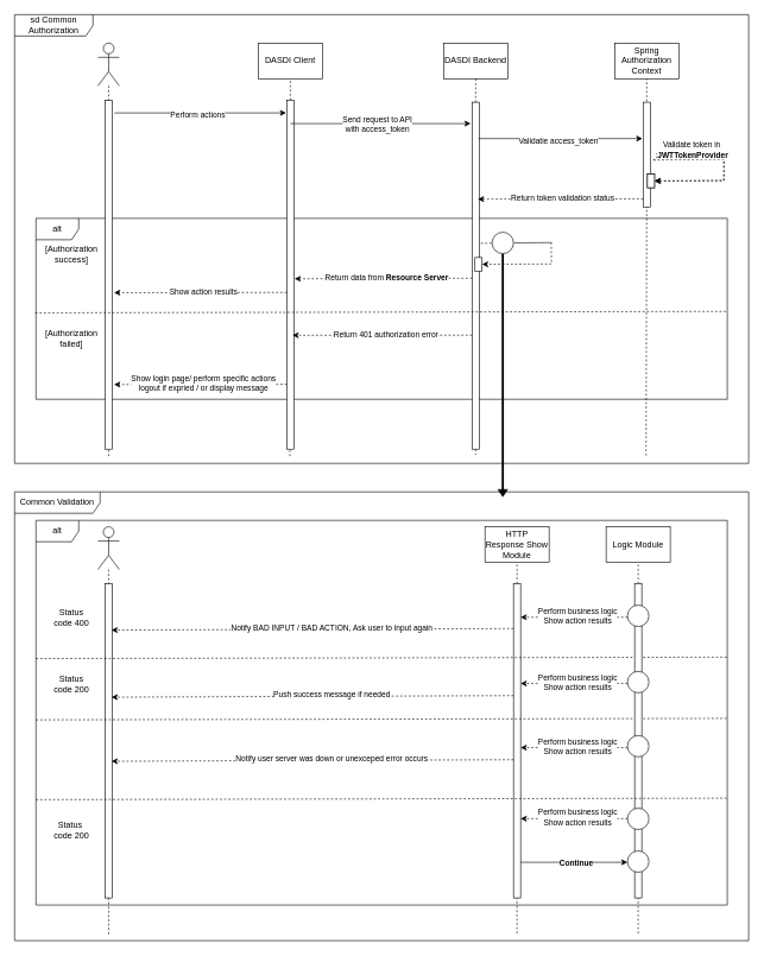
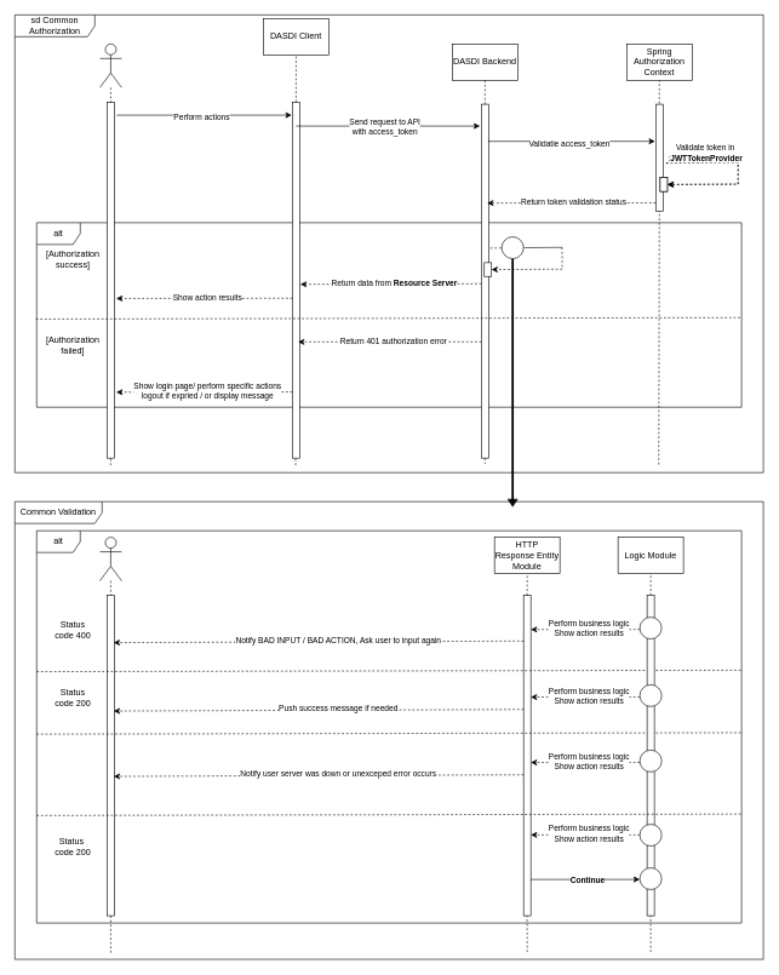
  <mxCell id="0" />
  <mxCell id="1" parent="0" />
  <mxCell id="2" value="Common Validation" style="shape=umlFrame;whiteSpace=wrap;html=1;width=120;height=30;" parent="1" vertex="1"><mxGeometry x="20" y="690" width="1030" height="630" as="geometry" /></mxCell>
  <mxCell id="3" value="" style="endArrow=none;dashed=1;html=1;rounded=0;startArrow=none;entryX=0.5;entryY=1;entryDx=0;entryDy=0;" parent="1" edge="1"><mxGeometry width="50" height="50" relative="1" as="geometry"><mxPoint x="725" y="1310" as="sourcePoint" /><mxPoint x="724.76" y="1169" as="targetPoint" /><Array as="points" /></mxGeometry></mxCell>
  <mxCell id="4" value="" style="endArrow=none;dashed=1;html=1;rounded=0;startArrow=none;entryX=0.5;entryY=1;entryDx=0;entryDy=0;" parent="1" edge="1"><mxGeometry width="50" height="50" relative="1" as="geometry"><mxPoint x="666.76" y="618" as="sourcePoint" /><mxPoint x="666.94" y="638" as="targetPoint" /><Array as="points" /></mxGeometry></mxCell>
  <mxCell id="5" value="sd Common Authorization" style="shape=umlFrame;whiteSpace=wrap;html=1;width=110;height=30;" parent="1" vertex="1"><mxGeometry x="20" y="20" width="1030" height="630" as="geometry" /></mxCell>
  <mxCell id="6" value="" style="endArrow=none;dashed=1;html=1;rounded=0;startArrow=none;entryX=0.5;entryY=1;entryDx=0;entryDy=0;exitX=0.375;exitY=0.984;exitDx=0;exitDy=0;exitPerimeter=0;" parent="1" source="5" edge="1"><mxGeometry width="50" height="50" relative="1" as="geometry"><mxPoint x="406.76" y="610" as="sourcePoint" /><mxPoint x="406.7" y="570" as="targetPoint" /><Array as="points" /></mxGeometry></mxCell>
  <mxCell id="7" value="alt" style="shape=umlFrame;whiteSpace=wrap;html=1;" parent="1" vertex="1"><mxGeometry x="50" y="306" width="970" height="254" as="geometry" /></mxCell>
  <mxCell id="8" value="" style="rounded=0;whiteSpace=wrap;html=1;" parent="1" vertex="1"><mxGeometry x="401.94" y="140" width="10" height="490" as="geometry" /></mxCell>
  <mxCell id="9" value="" style="rounded=0;whiteSpace=wrap;html=1;" parent="1" vertex="1"><mxGeometry x="146.94" y="140" width="10" height="490" as="geometry" /></mxCell>
  <mxCell id="10" value="" style="shape=umlActor;verticalLabelPosition=bottom;verticalAlign=top;html=1;outlineConnect=0;" parent="1" vertex="1"><mxGeometry x="136.94" y="60" width="30" height="60" as="geometry" /></mxCell>
- <mxCell id="11" value="DASDI Client" style="rounded=0;whiteSpace=wrap;html=1;" parent="1" vertex="1"><mxGeometry x="361.94" y="60" width="90" height="50" as="geometry" /></mxCell>
+ <mxCell id="11" value="DASDI Client" style="rounded=0;whiteSpace=wrap;html=1;" parent="1" vertex="1"><mxGeometry x="361.94" y="25" width="90" height="50" as="geometry" /></mxCell>
  <mxCell id="12" value="DASDI Backend" style="rounded=0;whiteSpace=wrap;html=1;" parent="1" vertex="1"><mxGeometry x="621.94" y="60" width="90" height="50" as="geometry" /></mxCell>
  <mxCell id="13" value="Spring&lt;br&gt;Authorization Context" style="rounded=0;whiteSpace=wrap;html=1;" parent="1" vertex="1"><mxGeometry x="861.94" y="60" width="90" height="50" as="geometry" /></mxCell>
  <mxCell id="14" value="" style="endArrow=none;dashed=1;html=1;rounded=0;startArrow=none;entryX=0.5;entryY=1;entryDx=0;entryDy=0;exitX=0.128;exitY=0.984;exitDx=0;exitDy=0;exitPerimeter=0;" parent="1" source="5" target="9" edge="1"><mxGeometry width="50" height="50" relative="1" as="geometry"><mxPoint x="160" y="620" as="sourcePoint" /><mxPoint x="151.94" y="542" as="targetPoint" /><Array as="points" /></mxGeometry></mxCell>
  <mxCell id="15" value="" style="endArrow=classic;html=1;rounded=0;" parent="1" edge="1"><mxGeometry width="50" height="50" relative="1" as="geometry"><mxPoint x="160" y="158" as="sourcePoint" /><mxPoint x="400.94" y="158" as="targetPoint" /></mxGeometry></mxCell>
  <mxCell id="16" value="Perform actions" style="edgeLabel;html=1;align=center;verticalAlign=middle;resizable=0;points=[];" parent="15" vertex="1" connectable="0"><mxGeometry x="-0.212" y="-3" relative="1" as="geometry"><mxPoint x="21" y="-1" as="offset" /></mxGeometry></mxCell>
  <mxCell id="17" value="" style="endArrow=none;dashed=1;html=1;rounded=0;entryX=0.5;entryY=1;entryDx=0;entryDy=0;startArrow=none;" parent="1" source="8" target="11" edge="1"><mxGeometry width="50" height="50" relative="1" as="geometry"><mxPoint x="406.94" y="710" as="sourcePoint" /><mxPoint x="461.94" y="90" as="targetPoint" /></mxGeometry></mxCell>
  <mxCell id="18" value="" style="endArrow=classic;html=1;rounded=0;" parent="1" edge="1"><mxGeometry width="50" height="50" relative="1" as="geometry"><mxPoint x="406.94" y="173" as="sourcePoint" /><mxPoint x="660" y="173" as="targetPoint" /></mxGeometry></mxCell>
  <mxCell id="19" value="Send request to API&lt;br&gt;with access_token" style="edgeLabel;html=1;align=center;verticalAlign=middle;resizable=0;points=[];" parent="18" vertex="1" connectable="0"><mxGeometry x="-0.212" y="-3" relative="1" as="geometry"><mxPoint x="22" y="-3" as="offset" /></mxGeometry></mxCell>
  <mxCell id="20" value="" style="endArrow=none;dashed=1;html=1;rounded=0;entryX=0.5;entryY=1;entryDx=0;entryDy=0;startArrow=none;" parent="1" source="22" target="12" edge="1"><mxGeometry width="50" height="50" relative="1" as="geometry"><mxPoint x="666.94" y="810" as="sourcePoint" /><mxPoint x="691.94" y="140" as="targetPoint" /></mxGeometry></mxCell>
  <mxCell id="21" value="" style="endArrow=none;dashed=1;html=1;rounded=0;entryX=0.5;entryY=1;entryDx=0;entryDy=0;startArrow=none;" parent="1" edge="1"><mxGeometry width="50" height="50" relative="1" as="geometry"><mxPoint x="906.94" y="190" as="sourcePoint" /><mxPoint x="906.94" y="110" as="targetPoint" /></mxGeometry></mxCell>
  <mxCell id="22" value="" style="rounded=0;whiteSpace=wrap;html=1;" parent="1" vertex="1"><mxGeometry x="661.94" y="143" width="10" height="487" as="geometry" /></mxCell>
  <mxCell id="23" value="" style="endArrow=classic;html=1;rounded=0;" parent="1" edge="1"><mxGeometry width="50" height="50" relative="1" as="geometry"><mxPoint x="670.94" y="194" as="sourcePoint" /><mxPoint x="900.94" y="194" as="targetPoint" /></mxGeometry></mxCell>
  <mxCell id="24" value="Validatie access_token" style="edgeLabel;html=1;align=center;verticalAlign=middle;resizable=0;points=[];" parent="23" vertex="1" connectable="0"><mxGeometry x="-0.212" y="-3" relative="1" as="geometry"><mxPoint x="21" y="-1" as="offset" /></mxGeometry></mxCell>
  <mxCell id="25" value="" style="rounded=0;whiteSpace=wrap;html=1;" parent="1" vertex="1"><mxGeometry x="901.94" y="143" width="10" height="147" as="geometry" /></mxCell>
  <mxCell id="26" value="" style="rounded=0;whiteSpace=wrap;html=1;" parent="1" vertex="1"><mxGeometry x="907.94" y="244" width="10" height="19" as="geometry" /></mxCell>
  <mxCell id="27" value="" style="endArrow=classic;html=1;rounded=0;dashed=1;exitX=1.138;exitY=0.73;exitDx=0;exitDy=0;exitPerimeter=0;entryX=1;entryY=0.5;entryDx=0;entryDy=0;" parent="1" target="26" edge="1"><mxGeometry x="-0.597" width="50" height="50" relative="1" as="geometry"><mxPoint x="916.32" y="224" as="sourcePoint" /><mxPoint x="914.94" y="244" as="targetPoint" /><Array as="points"><mxPoint x="1015.24" y="223" /><mxPoint x="1015.24" y="253" /></Array><mxPoint as="offset" /></mxGeometry></mxCell>
  <mxCell id="28" value="" style="endArrow=classic;html=1;rounded=0;dashed=1;" parent="1" edge="1"><mxGeometry width="50" height="50" relative="1" as="geometry"><mxPoint x="901.94" y="278.66" as="sourcePoint" /><mxPoint x="670" y="279" as="targetPoint" /></mxGeometry></mxCell>
  <mxCell id="29" value="Return token validation status" style="edgeLabel;html=1;align=center;verticalAlign=middle;resizable=0;points=[];" parent="28" vertex="1" connectable="0"><mxGeometry x="-0.14" y="2" relative="1" as="geometry"><mxPoint x="-13" y="-4" as="offset" /></mxGeometry></mxCell>
  <mxCell id="30" value="" style="endArrow=none;dashed=1;html=1;rounded=0;" parent="1" source="10" target="9" edge="1"><mxGeometry width="50" height="50" relative="1" as="geometry"><mxPoint x="151.94" y="120" as="sourcePoint" /><mxPoint x="151.94" y="493" as="targetPoint" /></mxGeometry></mxCell>
  <mxCell id="31" value="" style="rounded=0;whiteSpace=wrap;html=1;" parent="1" vertex="1"><mxGeometry x="907.94" y="244" width="10" height="19" as="geometry" /></mxCell>
  <mxCell id="32" value="Validate token in&lt;br&gt;:&lt;b&gt;JWTTokenProvider&lt;/b&gt;" style="endArrow=classic;html=1;rounded=0;dashed=1;exitX=1.138;exitY=0.73;exitDx=0;exitDy=0;exitPerimeter=0;entryX=1;entryY=0.5;entryDx=0;entryDy=0;" parent="1" target="31" edge="1"><mxGeometry x="-0.524" y="13" width="50" height="50" relative="1" as="geometry"><mxPoint x="916.32" y="224" as="sourcePoint" /><mxPoint x="914.94" y="244" as="targetPoint" /><Array as="points"><mxPoint x="1015.24" y="223" /><mxPoint x="1015.24" y="253" /></Array><mxPoint as="offset" /></mxGeometry></mxCell>
  <mxCell id="33" value="" style="rounded=0;whiteSpace=wrap;html=1;" parent="1" vertex="1"><mxGeometry x="665.94" y="361" width="10" height="19" as="geometry" /></mxCell>
  <mxCell id="34" value="" style="endArrow=classic;html=1;rounded=0;dashed=1;entryX=1;entryY=0.5;entryDx=0;entryDy=0;startArrow=none;" parent="1" edge="1"><mxGeometry x="-0.747" y="11" width="50" height="50" relative="1" as="geometry"><mxPoint x="773" y="340" as="sourcePoint" /><mxPoint x="675.94" y="370.5" as="targetPoint" /><Array as="points"><mxPoint x="773.24" y="370" /></Array><mxPoint as="offset" /></mxGeometry></mxCell>
  <mxCell id="35" value="" style="endArrow=classic;html=1;rounded=0;dashed=1;entryX=1.089;entryY=0.512;entryDx=0;entryDy=0;entryPerimeter=0;" parent="1" target="8" edge="1"><mxGeometry width="50" height="50" relative="1" as="geometry"><mxPoint x="661.94" y="390" as="sourcePoint" /><mxPoint x="470" y="400" as="targetPoint" /></mxGeometry></mxCell>
  <mxCell id="36" value="Return data from &lt;b&gt;Resource Server&lt;/b&gt;" style="edgeLabel;html=1;align=center;verticalAlign=middle;resizable=0;points=[];" parent="35" vertex="1" connectable="0"><mxGeometry x="-0.14" y="2" relative="1" as="geometry"><mxPoint x="-13" y="-4" as="offset" /></mxGeometry></mxCell>
  <mxCell id="37" value="" style="endArrow=classic;html=1;rounded=0;dashed=1;entryX=0.381;entryY=0.332;entryDx=0;entryDy=0;entryPerimeter=0;" parent="1" edge="1"><mxGeometry width="50" height="50" relative="1" as="geometry"><mxPoint x="401.94" y="410" as="sourcePoint" /><mxPoint x="159.57" y="410.328" as="targetPoint" /></mxGeometry></mxCell>
  <mxCell id="38" value="Show action results" style="edgeLabel;html=1;align=center;verticalAlign=middle;resizable=0;points=[];" parent="37" vertex="1" connectable="0"><mxGeometry x="-0.14" y="2" relative="1" as="geometry"><mxPoint x="-13" y="-4" as="offset" /></mxGeometry></mxCell>
  <mxCell id="39" value="" style="endArrow=none;dashed=1;html=1;rounded=0;exitX=-0.001;exitY=0.546;exitDx=0;exitDy=0;exitPerimeter=0;entryX=0.999;entryY=0.538;entryDx=0;entryDy=0;entryPerimeter=0;" parent="1" edge="1"><mxGeometry width="50" height="50" relative="1" as="geometry"><mxPoint x="49.03" y="438.684" as="sourcePoint" /><mxPoint x="1019.03" y="436.652" as="targetPoint" /></mxGeometry></mxCell>
  <mxCell id="40" value="[Authorization success]" style="text;html=1;strokeColor=none;fillColor=none;align=center;verticalAlign=middle;whiteSpace=wrap;rounded=0;" parent="1" vertex="1"><mxGeometry x="70" y="340.5" width="60" height="30" as="geometry" /></mxCell>
  <mxCell id="41" value="[Authorization failed]" style="text;html=1;strokeColor=none;fillColor=none;align=center;verticalAlign=middle;whiteSpace=wrap;rounded=0;" parent="1" vertex="1"><mxGeometry x="70" y="460" width="60" height="30" as="geometry" /></mxCell>
  <mxCell id="42" value="" style="endArrow=none;dashed=1;html=1;rounded=0;startArrow=none;entryX=0.5;entryY=1;entryDx=0;entryDy=0;" parent="1" target="25" edge="1"><mxGeometry width="50" height="50" relative="1" as="geometry"><mxPoint x="906" y="639" as="sourcePoint" /><mxPoint x="906.7" y="570" as="targetPoint" /><Array as="points" /></mxGeometry></mxCell>
  <mxCell id="43" value="" style="endArrow=classic;html=1;rounded=0;dashed=1;entryX=0.371;entryY=0.393;entryDx=0;entryDy=0;entryPerimeter=0;" parent="1" edge="1"><mxGeometry width="50" height="50" relative="1" as="geometry"><mxPoint x="661.94" y="470" as="sourcePoint" /><mxPoint x="409.87" y="470.102" as="targetPoint" /></mxGeometry></mxCell>
  <mxCell id="44" value="Return 401 authorization error" style="edgeLabel;html=1;align=center;verticalAlign=middle;resizable=0;points=[];" parent="43" vertex="1" connectable="0"><mxGeometry x="-0.14" y="2" relative="1" as="geometry"><mxPoint x="-13" y="-4" as="offset" /></mxGeometry></mxCell>
  <mxCell id="45" value="" style="endArrow=classic;html=1;rounded=0;dashed=1;entryX=0.381;entryY=0.332;entryDx=0;entryDy=0;entryPerimeter=0;" parent="1" edge="1"><mxGeometry width="50" height="50" relative="1" as="geometry"><mxPoint x="401.94" y="539" as="sourcePoint" /><mxPoint x="159.57" y="539.328" as="targetPoint" /></mxGeometry></mxCell>
  <mxCell id="46" value="Show login page/ perform specific actions&lt;br&gt;logout if expried / or display message" style="edgeLabel;html=1;align=center;verticalAlign=middle;resizable=0;points=[];" parent="45" vertex="1" connectable="0"><mxGeometry x="-0.14" y="2" relative="1" as="geometry"><mxPoint x="-13" y="-4" as="offset" /></mxGeometry></mxCell>
  <mxCell id="47" value="alt" style="shape=umlFrame;whiteSpace=wrap;html=1;" parent="1" vertex="1"><mxGeometry x="50" y="730" width="970" height="540" as="geometry" /></mxCell>
  <mxCell id="48" value="" style="rounded=0;whiteSpace=wrap;html=1;" parent="1" vertex="1"><mxGeometry x="720" y="819" width="10" height="441" as="geometry" /></mxCell>
  <mxCell id="49" value="" style="rounded=0;whiteSpace=wrap;html=1;" parent="1" vertex="1"><mxGeometry x="146.94" y="819" width="10" height="441" as="geometry" /></mxCell>
  <mxCell id="50" value="" style="shape=umlActor;verticalLabelPosition=bottom;verticalAlign=top;html=1;outlineConnect=0;" parent="1" vertex="1"><mxGeometry x="136.94" y="739" width="30" height="60" as="geometry" /></mxCell>
- <mxCell id="51" value="HTTP Response Show&lt;br&gt;Module" style="rounded=0;whiteSpace=wrap;html=1;" parent="1" vertex="1"><mxGeometry x="680" y="739" width="90" height="50" as="geometry" /></mxCell>
+ <mxCell id="51" value="HTTP Response Entity&lt;br&gt;Module" style="rounded=0;whiteSpace=wrap;html=1;" parent="1" vertex="1"><mxGeometry x="680" y="739" width="90" height="50" as="geometry" /></mxCell>
  <mxCell id="52" value="" style="endArrow=none;dashed=1;html=1;rounded=0;startArrow=none;entryX=0.5;entryY=1;entryDx=0;entryDy=0;" parent="1" target="49" edge="1"><mxGeometry width="50" height="50" relative="1" as="geometry"><mxPoint x="152" y="1311" as="sourcePoint" /><mxPoint x="151.94" y="1221" as="targetPoint" /><Array as="points" /></mxGeometry></mxCell>
  <mxCell id="53" value="" style="endArrow=none;dashed=1;html=1;rounded=0;entryX=0.5;entryY=1;entryDx=0;entryDy=0;startArrow=none;" parent="1" source="48" target="51" edge="1"><mxGeometry width="50" height="50" relative="1" as="geometry"><mxPoint x="725" y="1389" as="sourcePoint" /><mxPoint x="780" y="769" as="targetPoint" /></mxGeometry></mxCell>
  <mxCell id="54" value="" style="endArrow=none;dashed=1;html=1;rounded=0;" parent="1" source="50" target="49" edge="1"><mxGeometry width="50" height="50" relative="1" as="geometry"><mxPoint x="151.94" y="799" as="sourcePoint" /><mxPoint x="151.94" y="1172" as="targetPoint" /></mxGeometry></mxCell>
  <mxCell id="55" value="" style="endArrow=classic;html=1;rounded=0;dashed=1;" parent="1" edge="1"><mxGeometry width="50" height="50" relative="1" as="geometry"><mxPoint x="880" y="866" as="sourcePoint" /><mxPoint x="730" y="866" as="targetPoint" /></mxGeometry></mxCell>
  <mxCell id="56" value="Perform business logic&lt;br&gt;Show action results" style="edgeLabel;html=1;align=center;verticalAlign=middle;resizable=0;points=[];" parent="55" vertex="1" connectable="0"><mxGeometry x="-0.14" y="2" relative="1" as="geometry"><mxPoint x="-6" y="-4" as="offset" /></mxGeometry></mxCell>
  <mxCell id="57" value="" style="endArrow=classic;html=1;rounded=0;dashed=1;" parent="1" edge="1"><mxGeometry width="50" height="50" relative="1" as="geometry"><mxPoint x="880" y="959" as="sourcePoint" /><mxPoint x="730" y="959" as="targetPoint" /></mxGeometry></mxCell>
  <mxCell id="58" value="Perform business logic&lt;br&gt;Show action results" style="edgeLabel;html=1;align=center;verticalAlign=middle;resizable=0;points=[];" parent="57" vertex="1" connectable="0"><mxGeometry x="-0.14" y="2" relative="1" as="geometry"><mxPoint x="-6" y="-4" as="offset" /></mxGeometry></mxCell>
  <mxCell id="59" value="" style="endArrow=classic;html=1;rounded=0;dashed=1;" parent="1" edge="1"><mxGeometry width="50" height="50" relative="1" as="geometry"><mxPoint x="880" y="1049" as="sourcePoint" /><mxPoint x="730" y="1049" as="targetPoint" /></mxGeometry></mxCell>
  <mxCell id="60" value="Perform business logic&lt;br&gt;Show action results" style="edgeLabel;html=1;align=center;verticalAlign=middle;resizable=0;points=[];" parent="59" vertex="1" connectable="0"><mxGeometry x="-0.14" y="2" relative="1" as="geometry"><mxPoint x="-6" y="-4" as="offset" /></mxGeometry></mxCell>
  <mxCell id="61" value="" style="endArrow=classic;html=1;rounded=0;entryX=0.906;entryY=0.035;entryDx=0;entryDy=0;entryPerimeter=0;dashed=1;" parent="1" edge="1"><mxGeometry width="50" height="50" relative="1" as="geometry"><mxPoint x="720" y="1066" as="sourcePoint" /><mxPoint x="156" y="1068.19" as="targetPoint" /></mxGeometry></mxCell>
  <mxCell id="62" value="Notify user server was down or unexceped error occurs" style="edgeLabel;html=1;align=center;verticalAlign=middle;resizable=0;points=[];" parent="61" vertex="1" connectable="0"><mxGeometry x="-0.14" y="2" relative="1" as="geometry"><mxPoint x="-13" y="-4" as="offset" /></mxGeometry></mxCell>
  <mxCell id="63" value="" style="endArrow=none;html=1;rounded=0;strokeWidth=3;startArrow=none;" parent="1" target="65" edge="1"><mxGeometry width="50" height="50" relative="1" as="geometry"><mxPoint x="705" y="690" as="sourcePoint" /><mxPoint x="720" y="340" as="targetPoint" /></mxGeometry></mxCell>
  <mxCell id="64" value="" style="endArrow=none;html=1;rounded=0;dashed=1;exitX=1.138;exitY=0.73;exitDx=0;exitDy=0;exitPerimeter=0;entryX=1;entryY=0.5;entryDx=0;entryDy=0;" parent="1" target="65" edge="1"><mxGeometry x="0.007" y="7" width="50" height="50" relative="1" as="geometry"><mxPoint x="674.32" y="341" as="sourcePoint" /><mxPoint x="675.94" y="370.5" as="targetPoint" /><Array as="points"><mxPoint x="773.24" y="340" /></Array><mxPoint as="offset" /></mxGeometry></mxCell>
  <mxCell id="65" value="" style="ellipse;whiteSpace=wrap;html=1;aspect=fixed;" parent="1" vertex="1"><mxGeometry x="690" y="325.5" width="30" height="30" as="geometry" /></mxCell>
  <mxCell id="66" value="" style="triangle;whiteSpace=wrap;html=1;rotation=90;fillColor=#0D0D0D;" parent="1" vertex="1"><mxGeometry x="700" y="685" width="10" height="13.33" as="geometry" /></mxCell>
  <mxCell id="67" value="" style="endArrow=none;html=1;rounded=0;strokeWidth=2;exitX=0.665;exitY=0.002;exitDx=0;exitDy=0;exitPerimeter=0;" parent="1" source="2" target="66" edge="1"><mxGeometry width="50" height="50" relative="1" as="geometry"><mxPoint x="704.95" y="691.22" as="sourcePoint" /><mxPoint x="705" y="355.5" as="targetPoint" /></mxGeometry></mxCell>
  <mxCell id="68" value="Status code 400" style="text;html=1;strokeColor=none;fillColor=none;align=center;verticalAlign=middle;whiteSpace=wrap;rounded=0;" parent="1" vertex="1"><mxGeometry x="70" y="852" width="60" height="30" as="geometry" /></mxCell>
  <mxCell id="69" value="" style="endArrow=classic;html=1;rounded=0;entryX=0.906;entryY=0.035;entryDx=0;entryDy=0;entryPerimeter=0;dashed=1;" parent="1" edge="1"><mxGeometry width="50" height="50" relative="1" as="geometry"><mxPoint x="720" y="881.86" as="sourcePoint" /><mxPoint x="156" y="884.05" as="targetPoint" /></mxGeometry></mxCell>
  <mxCell id="70" value="Notify BAD INPUT / BAD ACTION, Ask user to input again" style="edgeLabel;html=1;align=center;verticalAlign=middle;resizable=0;points=[];" parent="69" vertex="1" connectable="0"><mxGeometry x="-0.14" y="2" relative="1" as="geometry"><mxPoint x="-13" y="-4" as="offset" /></mxGeometry></mxCell>
  <mxCell id="71" value="" style="endArrow=none;dashed=1;html=1;rounded=0;exitX=-0.001;exitY=0.546;exitDx=0;exitDy=0;exitPerimeter=0;entryX=0.999;entryY=0.538;entryDx=0;entryDy=0;entryPerimeter=0;" parent="1" edge="1"><mxGeometry width="50" height="50" relative="1" as="geometry"><mxPoint x="50" y="924.034" as="sourcePoint" /><mxPoint x="1020" y="922.002" as="targetPoint" /></mxGeometry></mxCell>
  <mxCell id="72" value="Status code 200" style="text;html=1;strokeColor=none;fillColor=none;align=center;verticalAlign=middle;whiteSpace=wrap;rounded=0;" parent="1" vertex="1"><mxGeometry x="70" y="945" width="60" height="30" as="geometry" /></mxCell>
  <mxCell id="73" value="" style="endArrow=none;dashed=1;html=1;rounded=0;exitX=-0.001;exitY=0.546;exitDx=0;exitDy=0;exitPerimeter=0;entryX=0.999;entryY=0.538;entryDx=0;entryDy=0;entryPerimeter=0;" parent="1" edge="1"><mxGeometry width="50" height="50" relative="1" as="geometry"><mxPoint x="50" y="1010.034" as="sourcePoint" /><mxPoint x="1020" y="1008.002" as="targetPoint" /></mxGeometry></mxCell>
  <mxCell id="74" value="" style="endArrow=classic;html=1;rounded=0;entryX=0.906;entryY=0.035;entryDx=0;entryDy=0;entryPerimeter=0;dashed=1;" parent="1" edge="1"><mxGeometry width="50" height="50" relative="1" as="geometry"><mxPoint x="720" y="976" as="sourcePoint" /><mxPoint x="156" y="978.19" as="targetPoint" /></mxGeometry></mxCell>
  <mxCell id="75" value="Push success message if needed" style="edgeLabel;html=1;align=center;verticalAlign=middle;resizable=0;points=[];" parent="74" vertex="1" connectable="0"><mxGeometry x="-0.14" y="2" relative="1" as="geometry"><mxPoint x="-13" y="-4" as="offset" /></mxGeometry></mxCell>
  <mxCell id="76" value="Logic Module" style="rounded=0;whiteSpace=wrap;html=1;" parent="1" vertex="1"><mxGeometry x="850" y="739" width="90" height="50" as="geometry" /></mxCell>
  <mxCell id="77" value="" style="endArrow=none;dashed=1;html=1;rounded=0;entryX=0.5;entryY=1;entryDx=0;entryDy=0;startArrow=none;" parent="1" edge="1"><mxGeometry width="50" height="50" relative="1" as="geometry"><mxPoint x="895" y="819" as="sourcePoint" /><mxPoint x="895" y="789" as="targetPoint" /></mxGeometry></mxCell>
  <mxCell id="78" value="" style="endArrow=none;dashed=1;html=1;rounded=0;startArrow=none;entryX=0.5;entryY=1;entryDx=0;entryDy=0;" parent="1" edge="1"><mxGeometry width="50" height="50" relative="1" as="geometry"><mxPoint x="895" y="1310" as="sourcePoint" /><mxPoint x="894.76" y="1169" as="targetPoint" /><Array as="points" /></mxGeometry></mxCell>
  <mxCell id="79" value="" style="rounded=0;whiteSpace=wrap;html=1;" parent="1" vertex="1"><mxGeometry x="890" y="819" width="10" height="441" as="geometry" /></mxCell>
  <mxCell id="80" value="Status&amp;nbsp;&lt;br&gt;code 200" style="text;html=1;strokeColor=none;fillColor=none;align=center;verticalAlign=middle;whiteSpace=wrap;rounded=0;" parent="1" vertex="1"><mxGeometry x="70" y="1150" width="60" height="30" as="geometry" /></mxCell>
  <mxCell id="81" value="" style="endArrow=none;dashed=1;html=1;rounded=0;exitX=-0.001;exitY=0.546;exitDx=0;exitDy=0;exitPerimeter=0;entryX=0.999;entryY=0.538;entryDx=0;entryDy=0;entryPerimeter=0;" parent="1" edge="1"><mxGeometry width="50" height="50" relative="1" as="geometry"><mxPoint x="50" y="1122.034" as="sourcePoint" /><mxPoint x="1020" y="1120.002" as="targetPoint" /></mxGeometry></mxCell>
  <mxCell id="82" value="" style="ellipse;whiteSpace=wrap;html=1;aspect=fixed;fontStyle=1;fontSize=20;" parent="1" vertex="1"><mxGeometry x="880" y="849" width="30" height="30" as="geometry" /></mxCell>
  <mxCell id="83" value="" style="ellipse;whiteSpace=wrap;html=1;aspect=fixed;fontStyle=1;fontSize=20;" parent="1" vertex="1"><mxGeometry x="880" y="942" width="30" height="30" as="geometry" /></mxCell>
  <mxCell id="84" value="" style="ellipse;whiteSpace=wrap;html=1;aspect=fixed;fontStyle=1;fontSize=20;" parent="1" vertex="1"><mxGeometry x="880" y="1032" width="30" height="30" as="geometry" /></mxCell>
  <mxCell id="85" value="" style="ellipse;whiteSpace=wrap;html=1;aspect=fixed;fontStyle=1;fontSize=20;" parent="1" vertex="1"><mxGeometry x="880" y="1134" width="30" height="30" as="geometry" /></mxCell>
  <mxCell id="86" value="" style="endArrow=classic;html=1;rounded=0;dashed=1;" parent="1" edge="1"><mxGeometry width="50" height="50" relative="1" as="geometry"><mxPoint x="880" y="1148.71" as="sourcePoint" /><mxPoint x="730" y="1148.71" as="targetPoint" /></mxGeometry></mxCell>
  <mxCell id="87" value="Perform business logic&lt;br&gt;Show action results" style="edgeLabel;html=1;align=center;verticalAlign=middle;resizable=0;points=[];" parent="86" vertex="1" connectable="0"><mxGeometry x="-0.14" y="2" relative="1" as="geometry"><mxPoint x="-6" y="-4" as="offset" /></mxGeometry></mxCell>
  <mxCell id="88" value="" style="ellipse;whiteSpace=wrap;html=1;aspect=fixed;fontStyle=1;fontSize=20;" parent="1" vertex="1"><mxGeometry x="880" y="1194" width="30" height="30" as="geometry" /></mxCell>
  <mxCell id="89" value="" style="endArrow=classic;html=1;rounded=0;" parent="1" edge="1"><mxGeometry width="50" height="50" relative="1" as="geometry"><mxPoint x="730" y="1210" as="sourcePoint" /><mxPoint x="880" y="1210" as="targetPoint" /></mxGeometry></mxCell>
  <mxCell id="90" value="&lt;b&gt;Continue&lt;/b&gt;" style="edgeLabel;html=1;align=center;verticalAlign=middle;resizable=0;points=[];" parent="89" vertex="1" connectable="0"><mxGeometry x="-0.212" y="-3" relative="1" as="geometry"><mxPoint x="18" y="-3" as="offset" /></mxGeometry></mxCell>
